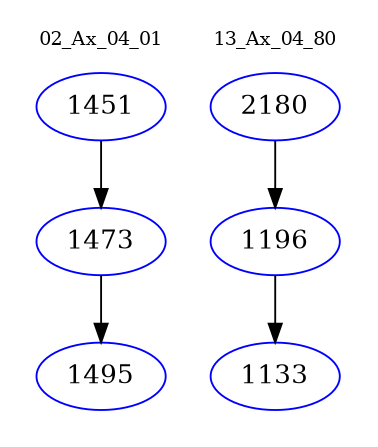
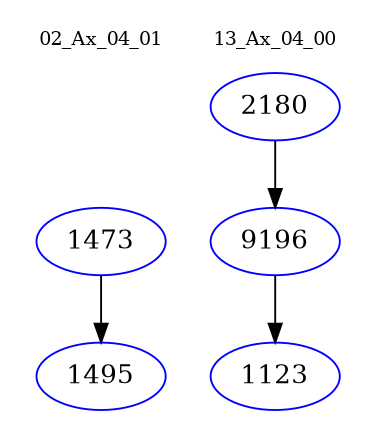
  digraph {
    node [color=blue]
    edge [color=black]
-   n1 [label=1451]
    n2 [label=1473]
    n3 [label=1495]
    n4 [label=2180]
-   n5 [label=1196]
-   n6 [label=1133]
+   n5 [label=9196]
+   n6 [label=1123]
    subgraph cluster_1 {
      color=white
      fontsize=10
      label="02_Ax_04_01"
-     n1
      n2
      n3
    }
    subgraph cluster_2 {
      color=white
      fontsize=10
-     label="13_Ax_04_80"
+     label="13_Ax_04_00"
      n4
      n5
      n6
    }
-   n1 -> n2
    n2 -> n3
    n4 -> n5
    n5 -> n6
  }
